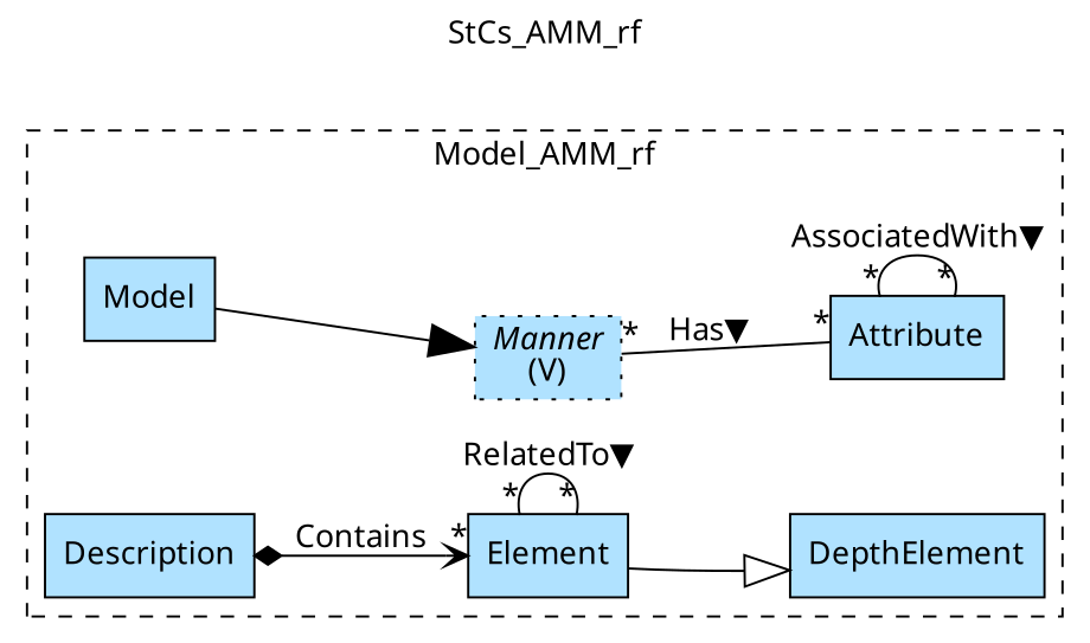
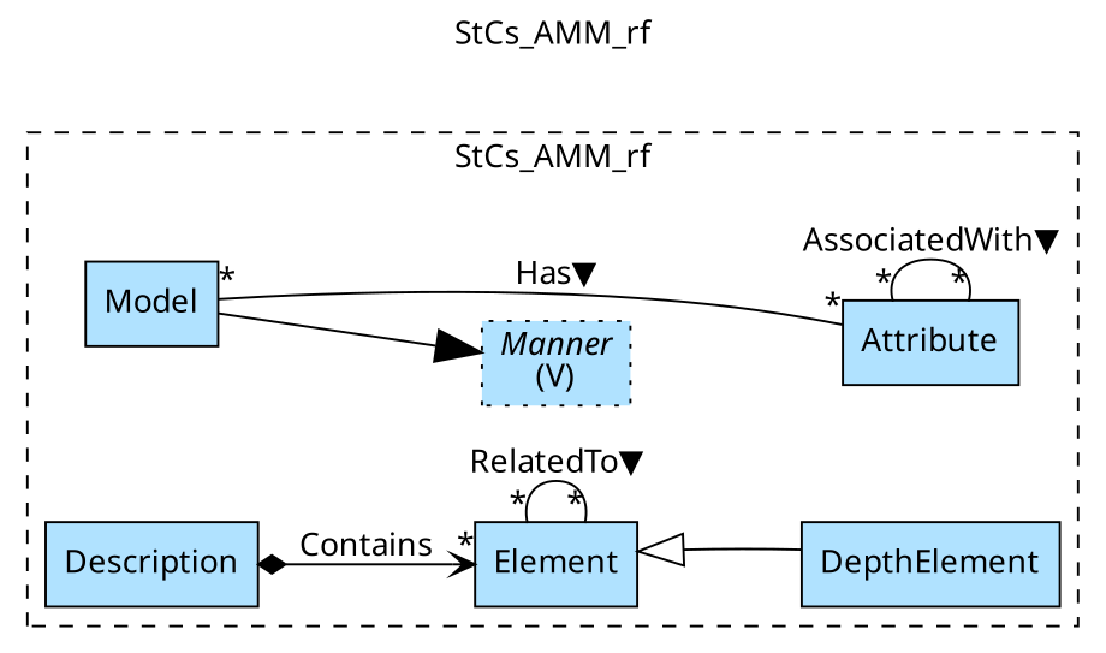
  digraph {
    fontname="Noto Sans"
    label=StCs_AMM_rf
    labelfontsize=12
    labelloc=tl
    rankdir=LR
    node [fillcolor=lightskyblue1 fontname="Noto Sans" shape=record style=filled]
    edge [fontname="Noto Sans" dir=none headlabel="*"]
    n1 [label=Model]
    n2 [label=<{<I>Manner</I><br/>(V)}> style="filled,dotted"]
    n3 [label=Description]
    n4 [label=Element]
    n5 [label=DepthElement]
    n6 [label=Attribute]
    subgraph cluster_1 {
-     label=Model_AMM_rf
      style=dashed
      n1
      n2
      n3
      n4
      n5
      n6
    }
    n1 -> n2 [arrowhead=normal arrowsize=2.0 dir="" headlabel=""]
-   n2 -> n6 [label="Has▼" taillabel="*"]
+   n1 -> n6 [label="Has▼" taillabel="*"]
    n3 -> n4 [arrowhead=vee arrowtail=diamond dir=both label=Contains]
    n4 -> n4 [label="RelatedTo▼" taillabel="*"]
-   n4 -> n5 [arrowhead=onormal arrowsize=2.0 dir="" headlabel=""]
+   n5 -> n4 [arrowhead=onormal arrowsize=2.0 dir="" headlabel=""]
    n6 -> n6 [label="AssociatedWith▼" taillabel="*"]
  }
